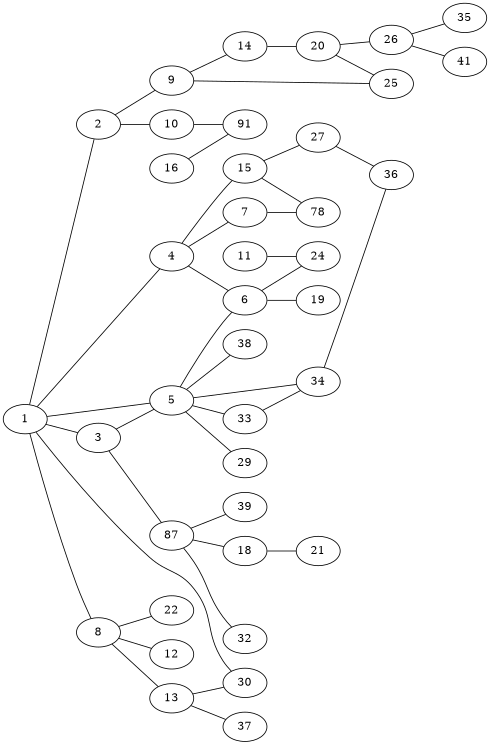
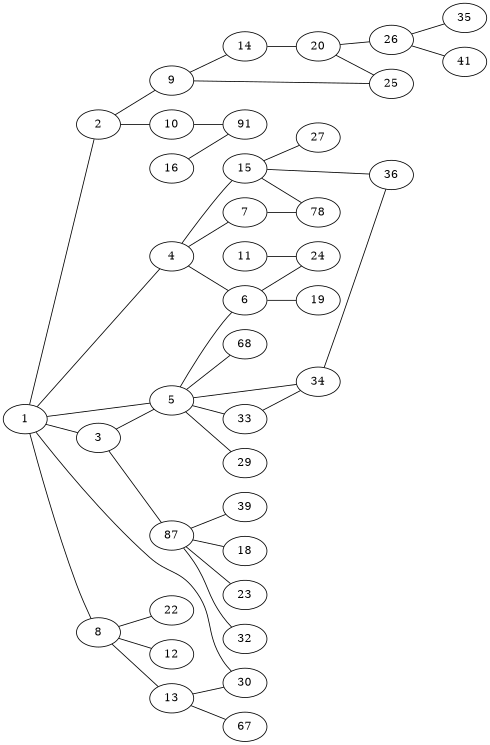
  graph {
    rankdir=LR
    1
    2
    3
    4
    8
    30
    5
    9
    10
    n10 [label=87]
    6
    7
    15
    12
    13
    22
    11
    24
    14
    25
    n21 [label=91]
    29
    33
    34
-   38
+   38 [label=68]
    18
+   23
    32
    39
    19
    n31 [label=78]
    27
-   37
+   37 [label=67]
    16
    20
    36
-   21
    26
    35
    n40 [label=41]
    1 -- 2
    1 -- 3
    1 -- 4
    1 -- 8
    1 -- 30
    1 -- 5
    2 -- 9
    2 -- 10
    3 -- 5
    3 -- n10
    4 -- 6
    4 -- 7
    4 -- 15
    8 -- 12
    8 -- 13
    8 -- 22
    5 -- 6
    5 -- 29
    5 -- 33
    5 -- 34
    5 -- 38
    9 -- 14
    9 -- 25
    10 -- n21
    n10 -- 18
+   n10 -- 23
    n10 -- 32
    n10 -- 39
    6 -- 24
    6 -- 19
    7 -- n31
    15 -- n31
    15 -- 27
    13 -- 30
    13 -- 37
    11 -- 24
    14 -- 20
    33 -- 34
    34 -- 36
-   18 -- 21
-   27 -- 36
+   15 -- 36
    16 -- n21
    20 -- 25
    20 -- 26
    26 -- 35
    26 -- n40
  }
